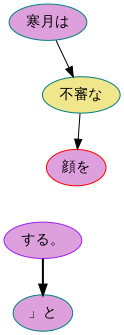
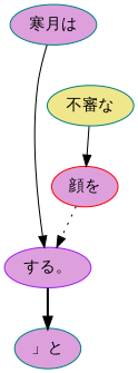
  digraph {
    node [color=teal fillcolor=plum style=filled]
    edge [style=solid]
    n1 [label="」と"]
    n2 [color=purple label="する。"]
    n3 [label="寒月は"]
    n4 [fillcolor=khaki label="不審な"]
    n5 [color=red label="顔を"]
    n2 -> n1 [style=bold]
-   n3 -> n4
+   n3 -> n2
    n4 -> n5
+   n5 -> n2 [style=dotted]
  }
